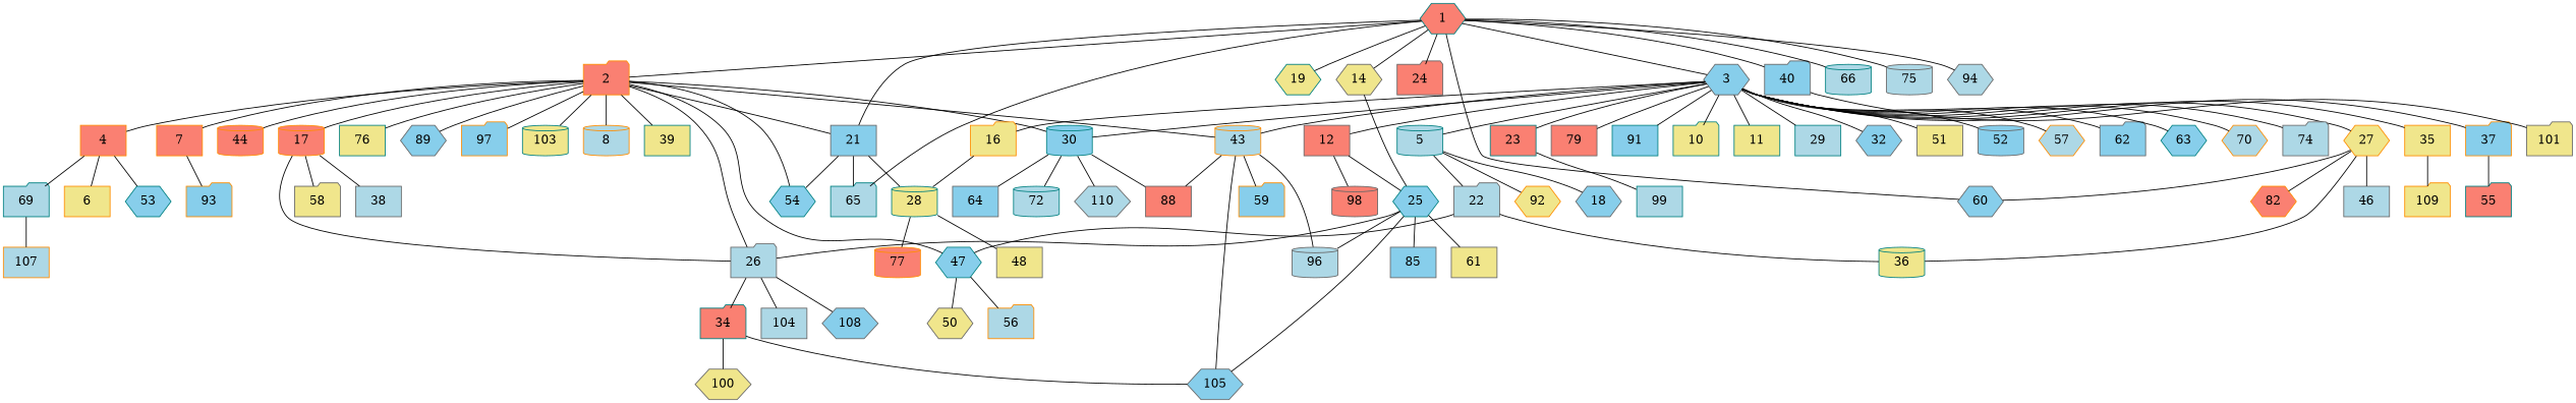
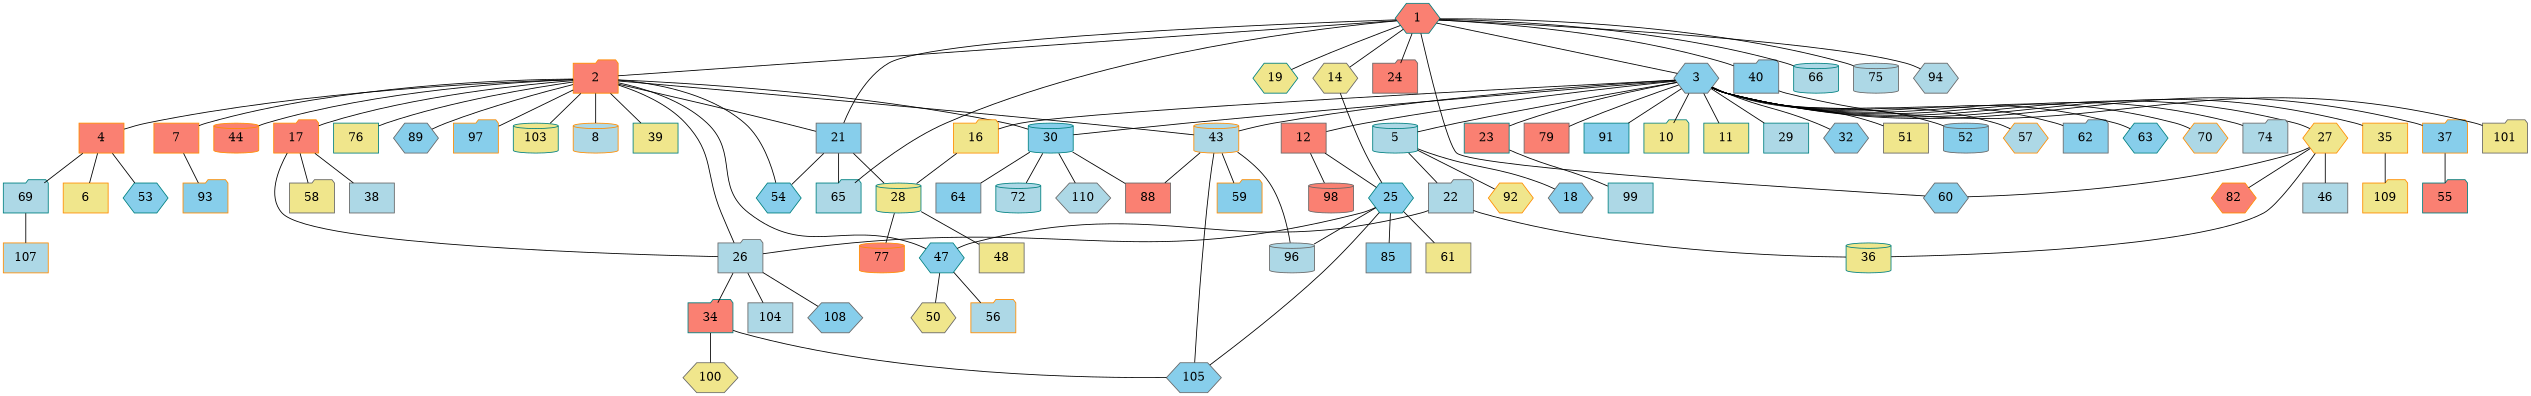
  graph {
    node [color=gray40 fillcolor=skyblue shape=hexagon style=filled]
    1 [color=teal fillcolor=salmon super="+9"]
    2 [color=darkorange fillcolor=salmon shape=folder super="+42"]
    3 [super="+20"]
    14 [fillcolor=khaki]
    19 [color=teal fillcolor=khaki]
    21 [shape=box super="+90"]
    24 [fillcolor=salmon shape=folder]
    40 [shape=folder super="+81"]
    60
    65 [color=teal fillcolor=lightblue shape=folder]
    66 [color=teal fillcolor=lightblue shape=cylinder]
    75 [fillcolor=lightblue shape=cylinder]
    94 [fillcolor=lightblue]
    4 [color=darkorange fillcolor=salmon shape=box super="+13"]
    7 [color=darkorange fillcolor=salmon shape=box]
    8 [color=darkorange fillcolor=lightblue shape=cylinder]
-   17 [color=darkorange fillcolor=salmon shape=cylinder super="+31"]
+   17 [color=darkorange fillcolor=salmon shape=folder super="+31"]
    26 [fillcolor=lightblue shape=folder super="+41"]
    30 [color=teal shape=cylinder super="+33"]
    39 [color=teal fillcolor=khaki shape=box super="+73"]
    43 [color=darkorange fillcolor=lightblue shape=cylinder super="+87"]
    44 [color=darkorange fillcolor=salmon shape=cylinder]
    47 [color=teal super="+86"]
    54 [color=teal super="+83"]
    76 [color=teal fillcolor=khaki shape=box]
    89
    97 [color=darkorange shape=folder]
    103 [color=teal fillcolor=khaki shape=cylinder]
    5 [color=teal fillcolor=lightblue shape=cylinder super="+68"]
    10 [color=teal fillcolor=khaki shape=folder super="+15"]
    11 [color=teal fillcolor=khaki shape=box]
    12 [fillcolor=salmon shape=box super="+80"]
    16 [color=darkorange fillcolor=khaki shape=folder]
    23 [color=teal fillcolor=salmon shape=box super="+71"]
    27 [color=darkorange fillcolor=khaki super="+78"]
    29 [color=teal fillcolor=lightblue shape=box super="+106"]
    32
    35 [color=darkorange fillcolor=khaki shape=box]
    37 [color=darkorange shape=folder]
    51 [fillcolor=khaki shape=box]
    52 [shape=cylinder]
    57 [color=darkorange fillcolor=lightblue]
    62 [shape=folder]
    63 [color=teal]
    70 [color=darkorange fillcolor=lightblue]
    74 [fillcolor=lightblue shape=folder]
    79 [fillcolor=salmon shape=box]
    91 [color=teal shape=box]
    25 [color=teal super="+45"]
    28 [color=teal fillcolor=khaki shape=cylinder super="+84"]
    101 [fillcolor=khaki shape=folder]
    6 [color=darkorange fillcolor=khaki shape=box]
    53 [color=teal]
    69 [color=teal fillcolor=lightblue shape=folder super="+102"]
    93 [color=darkorange shape=folder]
    38 [fillcolor=lightblue shape=box]
    58 [fillcolor=khaki shape=folder]
    34 [color=teal fillcolor=salmon shape=folder super="+49"]
    104 [fillcolor=lightblue shape=box]
    108
    64 [shape=box]
    72 [color=teal fillcolor=lightblue shape=cylinder]
    88 [fillcolor=salmon shape=box]
    110 [fillcolor=lightblue]
    96 [fillcolor=lightblue shape=cylinder]
    105
    59 [color=darkorange shape=folder super="+67"]
    50 [fillcolor=khaki]
    56 [color=darkorange fillcolor=lightblue shape=folder]
    18
    22 [fillcolor=lightblue shape=folder super="+95"]
    92 [color=darkorange fillcolor=khaki]
    98 [fillcolor=salmon shape=cylinder]
    99 [color=teal fillcolor=lightblue shape=box]
    36 [color=teal fillcolor=khaki shape=cylinder]
    46 [fillcolor=lightblue shape=box]
    82 [color=darkorange fillcolor=salmon]
    109 [color=darkorange fillcolor=khaki shape=folder]
    55 [color=teal fillcolor=salmon shape=folder]
    107 [color=darkorange fillcolor=lightblue shape=box]
    61 [fillcolor=khaki shape=box]
    85 [shape=box]
    48 [fillcolor=khaki shape=box]
    77 [color=darkorange fillcolor=salmon shape=cylinder]
    100 [fillcolor=khaki]
    1 -- 2
    1 -- 3
    1 -- 14
    1 -- 19
    1 -- 21
    1 -- 24
    1 -- 40
    1 -- 60
    1 -- 65
    1 -- 66
    1 -- 75
    1 -- 94
    2 -- 21
    2 -- 4
    2 -- 7
    2 -- 8
    2 -- 17
    2 -- 26
    2 -- 30
    2 -- 39
    2 -- 43
    2 -- 44
    2 -- 47
    2 -- 54
    2 -- 76
    2 -- 89
    2 -- 97
    2 -- 103
    3 -- 30
    3 -- 43
    3 -- 5
    3 -- 10
    3 -- 11
    3 -- 12
    3 -- 16
    3 -- 23
    3 -- 27
    3 -- 29
    3 -- 32
    3 -- 35
    3 -- 37
    3 -- 51
    3 -- 52
    3 -- 57
    3 -- 62
    3 -- 63
    3 -- 70
    3 -- 74
    3 -- 79
    3 -- 91
    14 -- 25
    21 -- 65
    21 -- 54
    21 -- 28
    40 -- 101
    4 -- 6
    4 -- 53
    4 -- 69
    7 -- 93
    17 -- 26
    17 -- 38
    17 -- 58
    26 -- 34
    26 -- 104
    26 -- 108
    30 -- 64
    30 -- 72
    30 -- 88
    30 -- 110
    43 -- 88
    43 -- 96
    43 -- 105
    43 -- 59
    47 -- 50
    47 -- 56
    5 -- 18
    5 -- 22
    5 -- 92
    12 -- 25
    12 -- 98
    16 -- 28
    23 -- 99
    27 -- 60
    27 -- 36
    27 -- 46
    27 -- 82
    35 -- 109
    37 -- 55
    25 -- 26
    25 -- 96
    25 -- 105
    25 -- 61
    25 -- 85
    28 -- 48
    28 -- 77
    69 -- 107
    34 -- 105
    34 -- 100
    22 -- 47
    22 -- 36
  }
